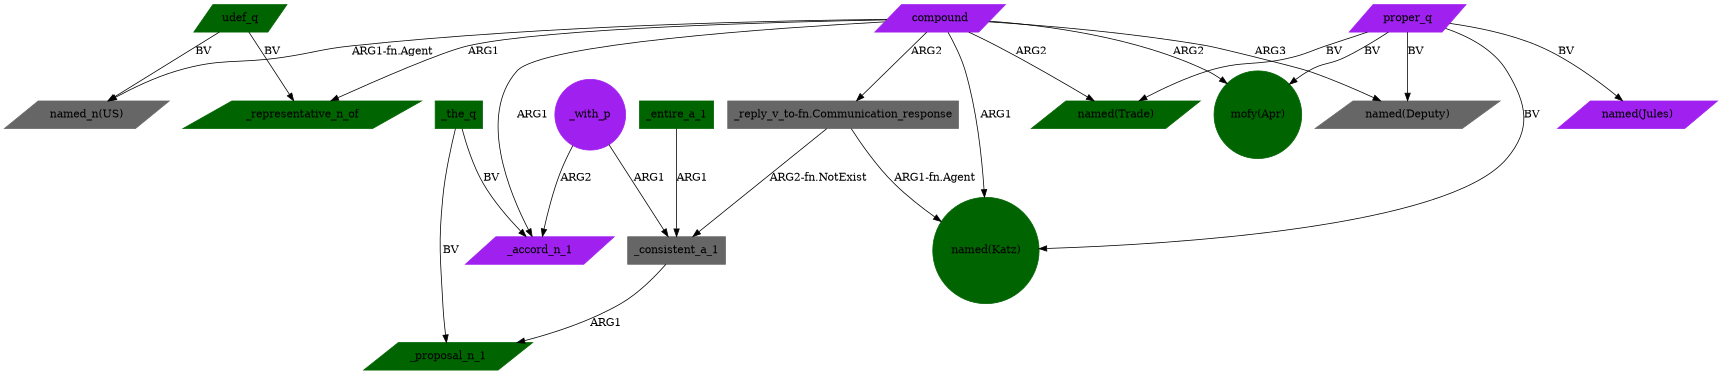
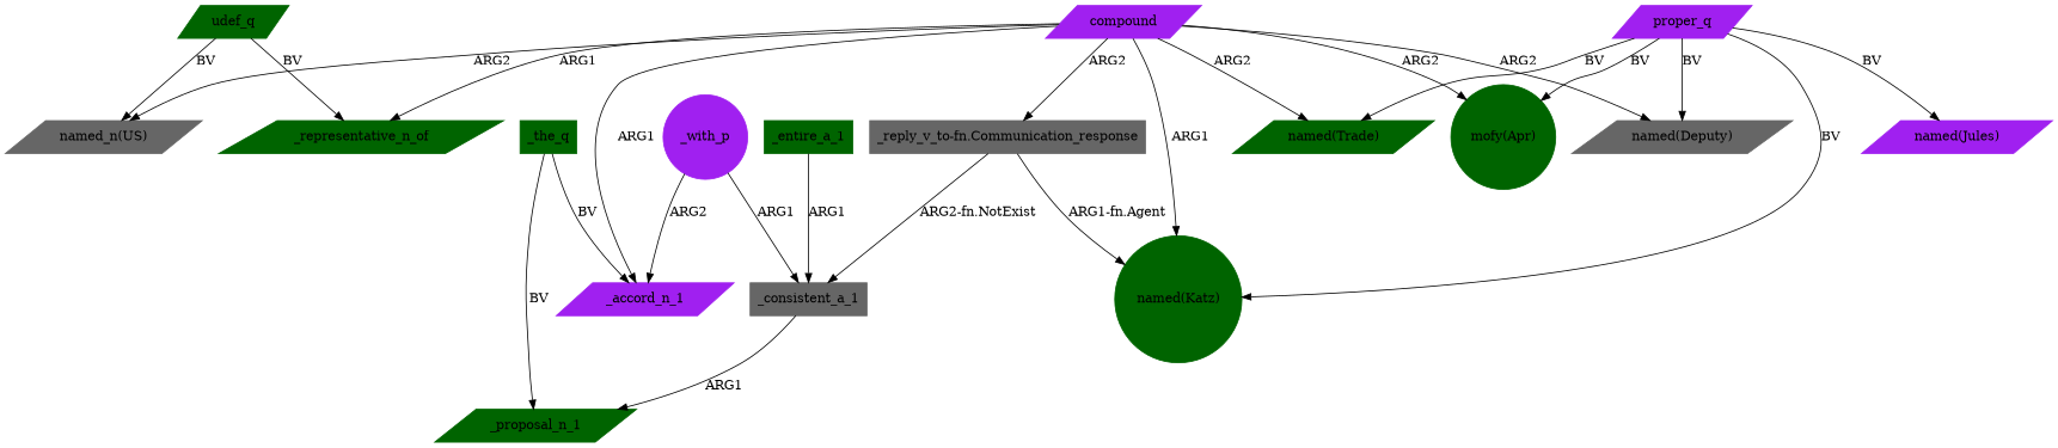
  digraph {
    node [color=darkgreen shape=parallelogram style=filled]
    _with_p [color=purple shape=circle]
    _consistent_a_1 [color=gray40 shape=box]
    _accord_n_1 [color=purple]
    _proposal_n_1
    compound [color=purple]
    "named_n(US)" [color=gray40]
    "named(Trade)"
    "named(Deputy)" [color=gray40]
    "named(Katz)" [shape=circle]
    _representative_n_of
    "mofy(Apr)" [shape=circle]
    "_reply_v_to-fn.Communication_response" [color=gray40 shape=box]
    "named(Jules)" [color=purple]
    _the_q [shape=box]
    udef_q
    proper_q [color=purple]
    _entire_a_1 [shape=box]
    _with_p -> _consistent_a_1 [label=ARG1]
    _with_p -> _accord_n_1 [label=ARG2]
    _consistent_a_1 -> _proposal_n_1 [label=ARG1]
    compound -> _accord_n_1 [label=ARG1]
-   compound -> "named_n(US)" [label="ARG1-fn.Agent"]
+   compound -> "named_n(US)" [label=ARG2]
    compound -> "named(Trade)" [label=ARG2]
-   compound -> "named(Deputy)" [label=ARG3]
+   compound -> "named(Deputy)" [label=ARG2]
    compound -> "named(Katz)" [label=ARG1]
    compound -> _representative_n_of [label=ARG1]
    compound -> "mofy(Apr)" [label=ARG2]
    compound -> "_reply_v_to-fn.Communication_response" [label=ARG2]
    "_reply_v_to-fn.Communication_response" -> _consistent_a_1 [label="ARG2-fn.NotExist"]
    "_reply_v_to-fn.Communication_response" -> "named(Katz)" [label="ARG1-fn.Agent"]
    _the_q -> _accord_n_1 [label=BV]
    _the_q -> _proposal_n_1 [label=BV]
    udef_q -> "named_n(US)" [label=BV]
    udef_q -> _representative_n_of [label=BV]
    proper_q -> "named(Trade)" [label=BV]
    proper_q -> "named(Deputy)" [label=BV]
    proper_q -> "named(Katz)" [label=BV]
    proper_q -> "mofy(Apr)" [label=BV]
    proper_q -> "named(Jules)" [label=BV]
    _entire_a_1 -> _consistent_a_1 [label=ARG1]
  }
